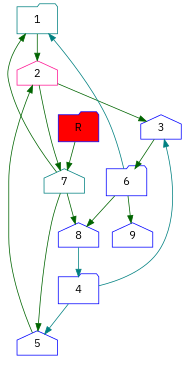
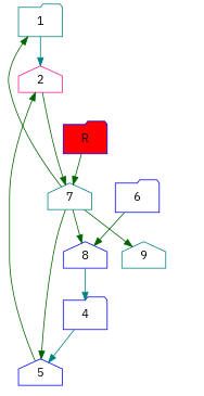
  digraph {
    fontname="IBM Plex Sans"
    node [color=blue fontname="IBM Plex Sans" shape=house]
    edge [color=darkgreen fontname="IBM Plex Sans"]
    1 [color=teal shape=folder]
    2 [color=deeppink]
-   3
    7 [color=teal]
    6 [shape=folder]
    8
-   9
+   9 [color=teal]
    5
    4 [shape=folder]
    R [fillcolor="#ff0000" shape=folder style=filled]
-   1 -> 2
-   2 -> 3
+   1 -> 2 [color=teal]
    2 -> 7
-   3 -> 6
    7 -> 1
    7 -> 8
    7 -> 5
-   6 -> 1 [color=teal]
    6 -> 8
-   6 -> 9
+   7 -> 9
    8 -> 4 [color=teal]
    5 -> 2
-   4 -> 3 [color=teal]
    4 -> 5 [color=teal]
    R -> 7
  }
